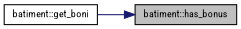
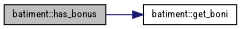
  digraph {
    rankdir=LR
    fontname="Roboto Condensed"
    node [color=black fontname="Roboto Condensed" fontsize=10 shape=record]
    n1 [fillcolor=grey75 fontcolor=black height=0.2 label="batiment::has_bonus" style=filled width=0.4]
    n2 [height=0.2 label="batiment::get_boni" width=0.4]
-   n2 -> n1 [color=midnightblue fontname="Roboto Condensed" fontsize=10 labelfontname=FreeSans labelfontsize=10 style=solid]
+   n1 -> n2 [color=midnightblue fontname="Roboto Condensed" fontsize=10 labelfontname=FreeSans labelfontsize=10 style=solid]
  }
